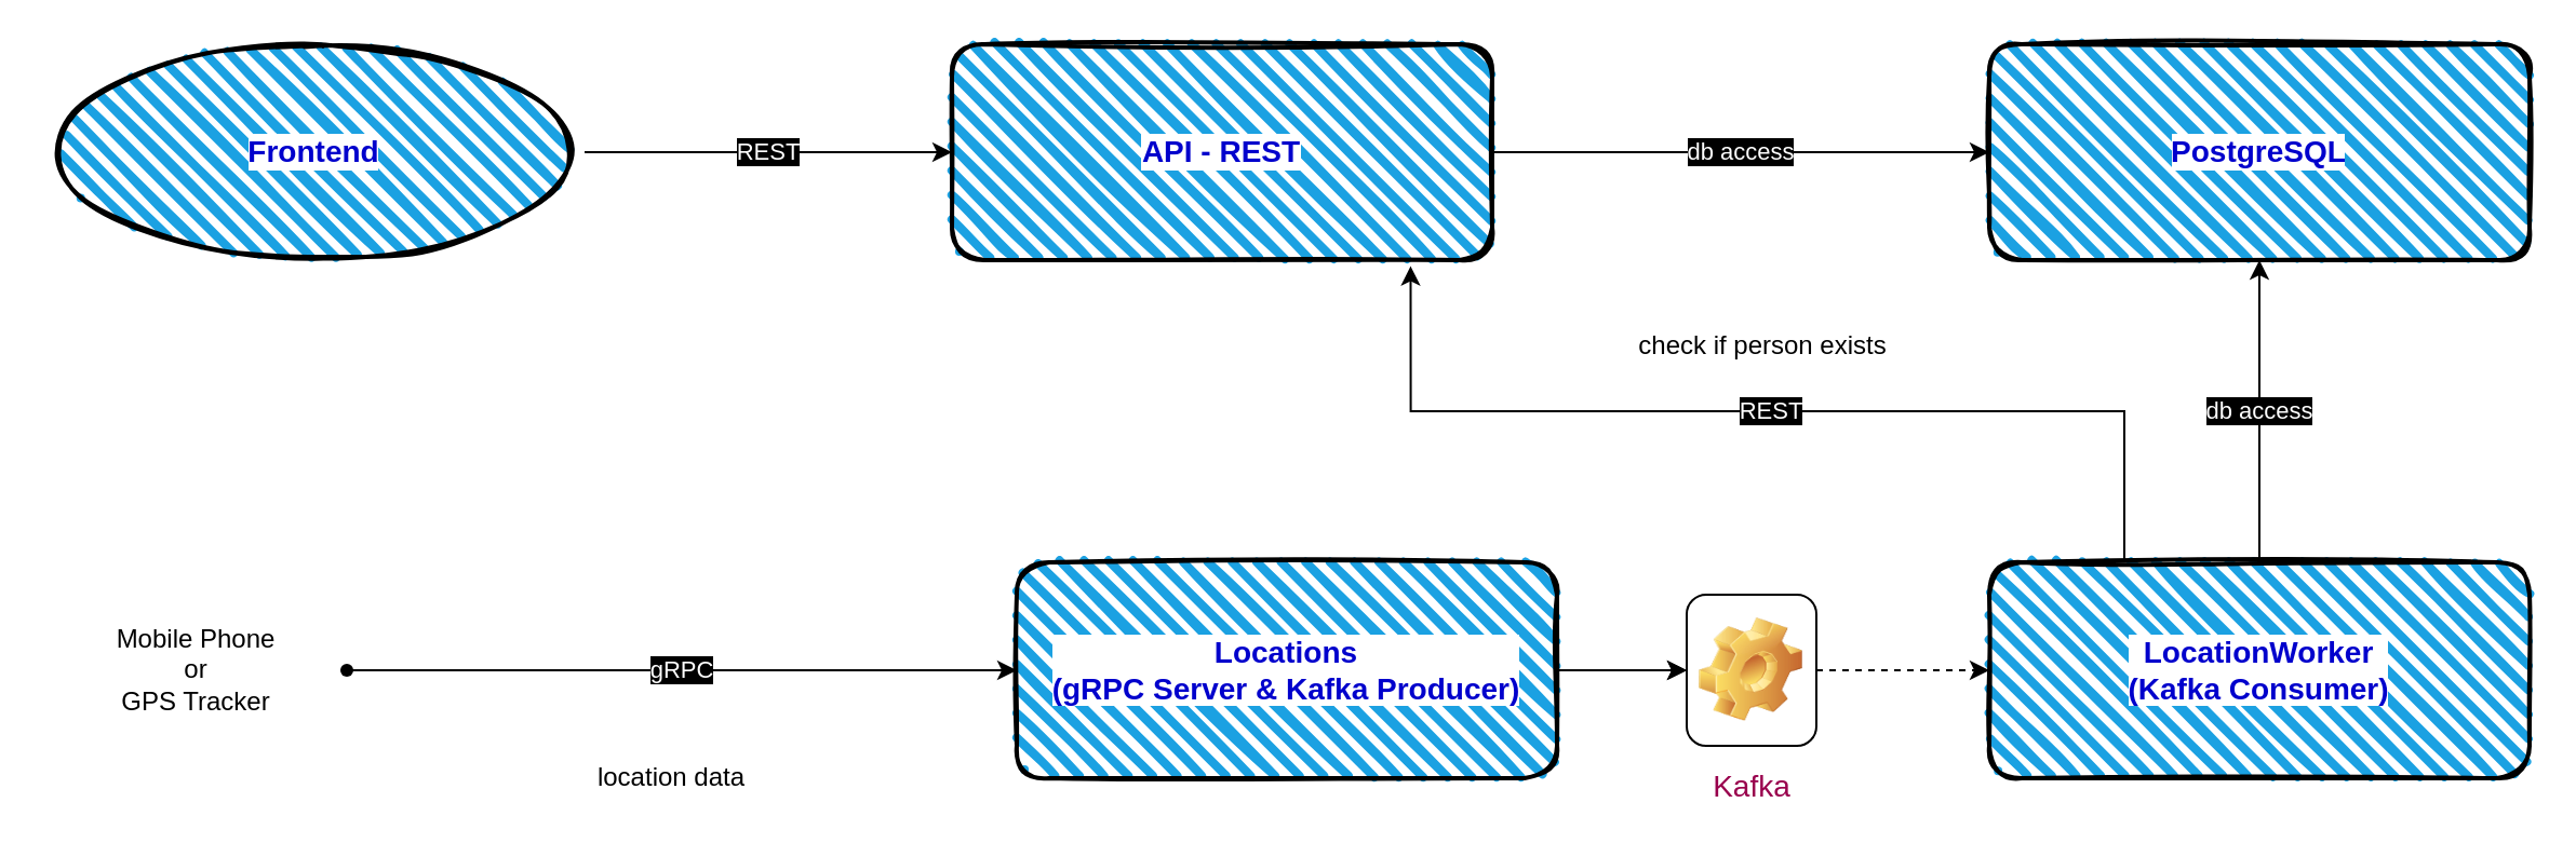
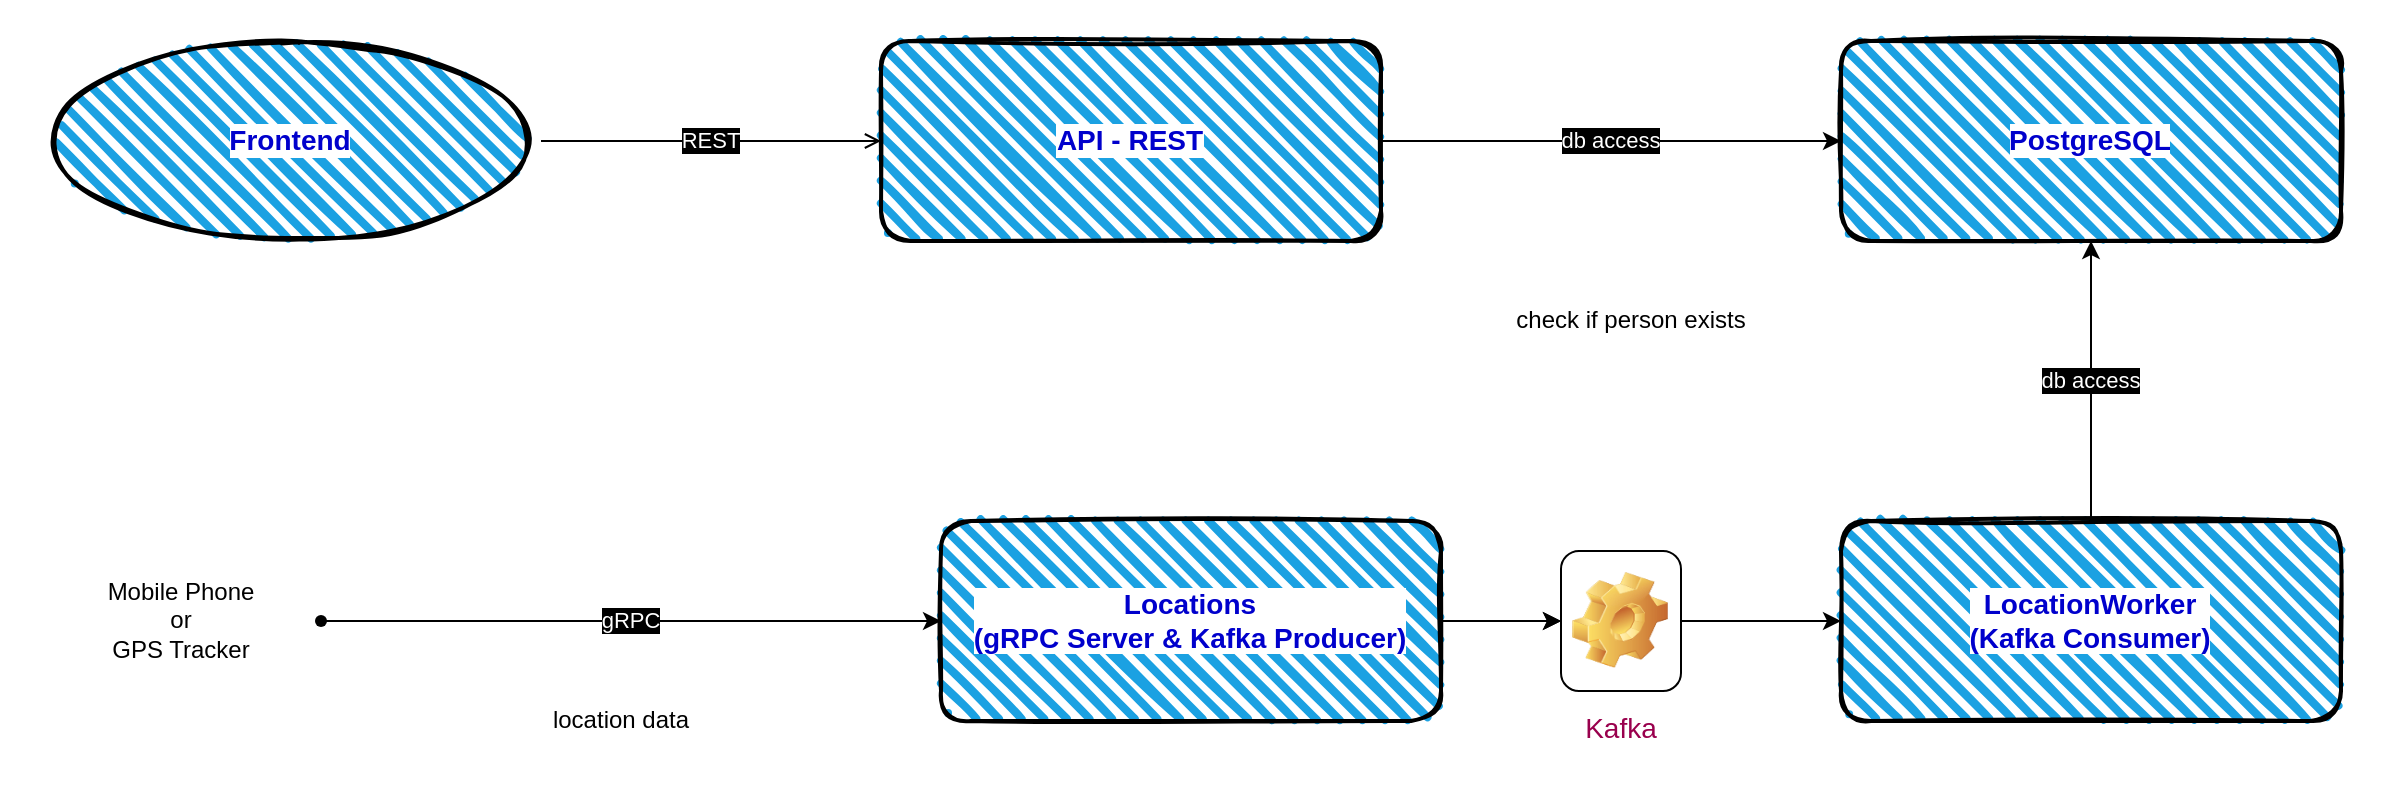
  <mxCell id="0" />
  <mxCell id="1" parent="0" />
  <mxCell id="2" value="PostgreSQL" style="rounded=1;whiteSpace=wrap;html=1;strokeWidth=2;fillWeight=4;hachureGap=8;hachureAngle=45;fillColor=#1ba1e2;sketch=1;fontSize=14;fontColor=#0000CC;verticalAlign=middle;align=center;fontStyle=1;labelBackgroundColor=#FFFFFF;" vertex="1" parent="1"><mxGeometry x="920" y="20" width="250" height="100" as="geometry" /></mxCell>
  <mxCell id="3" value="db access" style="edgeStyle=orthogonalEdgeStyle;rounded=0;orthogonalLoop=1;jettySize=auto;html=1;exitX=1;exitY=0.5;exitDx=0;exitDy=0;labelBackgroundColor=#000000;fontColor=#FFFFFF;" edge="1" parent="1" source="4" target="2"><mxGeometry relative="1" as="geometry" /></mxCell>
  <mxCell id="4" value="API - REST" style="rounded=1;whiteSpace=wrap;html=1;strokeWidth=2;fillWeight=4;hachureGap=8;hachureAngle=45;fillColor=#1ba1e2;sketch=1;fontSize=14;fontColor=#0000CC;verticalAlign=middle;align=center;fontStyle=1;labelBackgroundColor=#FFFFFF;" vertex="1" parent="1"><mxGeometry x="440" y="20" width="250" height="100" as="geometry" /></mxCell>
  <mxCell id="5" value="" style="edgeStyle=orthogonalEdgeStyle;rounded=0;orthogonalLoop=1;jettySize=auto;html=1;" edge="1" parent="1" source="7" target="13"><mxGeometry relative="1" as="geometry" /></mxCell>
  <mxCell id="6" value="" style="edgeStyle=orthogonalEdgeStyle;rounded=0;orthogonalLoop=1;jettySize=auto;html=1;" edge="1" parent="1" source="7" target="13"><mxGeometry relative="1" as="geometry" /></mxCell>
  <mxCell id="7" value="&lt;span style=&quot;font-size: 14px;&quot;&gt;&lt;span style=&quot;font-size: 14px;&quot;&gt;Locations&lt;br&gt;(gRPC Server &amp;amp; Kafka Producer)&lt;br style=&quot;font-size: 14px;&quot;&gt;&lt;/span&gt;&lt;/span&gt;" style="rounded=1;whiteSpace=wrap;html=1;strokeWidth=2;fillWeight=4;hachureGap=8;hachureAngle=45;fillColor=#1ba1e2;sketch=1;fontSize=14;fontColor=#0000CC;align=center;verticalAlign=middle;fontStyle=1;labelBackgroundColor=#FFFFFF;" vertex="1" parent="1"><mxGeometry x="470" y="260" width="250" height="100" as="geometry" /></mxCell>
  <mxCell id="8" value="Frontend" style="ellipse;whiteSpace=wrap;html=1;strokeWidth=2;fillWeight=4;hachureGap=8;hachureAngle=45;fillColor=#1ba1e2;sketch=1;fontSize=14;verticalAlign=middle;align=center;fontStyle=1;fontColor=#0000CC;labelBackgroundColor=#FFFFFF;" vertex="1" parent="1"><mxGeometry x="20" y="20" width="250" height="100" as="geometry" /></mxCell>
- <mxCell id="9" value="REST" style="edgeStyle=orthogonalEdgeStyle;rounded=0;orthogonalLoop=1;jettySize=auto;html=1;fontColor=#FFFFFF;labelBackgroundColor=#000000;entryX=0;entryY=0.5;entryDx=0;entryDy=0;exitX=1;exitY=0.5;exitDx=0;exitDy=0;" edge="1" parent="1" source="8" target="4"><mxGeometry relative="1" as="geometry"><mxPoint x="440" y="100" as="targetPoint" /></mxGeometry></mxCell>
+ <mxCell id="9" value="REST" style="edgeStyle=orthogonalEdgeStyle;rounded=0;orthogonalLoop=1;jettySize=auto;html=1;fontColor=#FFFFFF;labelBackgroundColor=#000000;entryX=0;entryY=0.5;entryDx=0;entryDy=0;exitX=1;exitY=0.5;exitDx=0;exitDy=0;endArrow=open;" edge="1" parent="1" source="8" target="4"><mxGeometry relative="1" as="geometry"><mxPoint x="440" y="100" as="targetPoint" /></mxGeometry></mxCell>
  <mxCell id="10" value="gRPC" style="edgeStyle=orthogonalEdgeStyle;rounded=0;orthogonalLoop=1;jettySize=auto;html=1;fontColor=#FFFFFF;startArrow=none;startFill=0;labelBackgroundColor=#000000;entryX=0;entryY=0.5;entryDx=0;entryDy=0;exitDx=0;exitDy=0;" edge="1" parent="1" source="16" target="7"><mxGeometry relative="1" as="geometry"><mxPoint x="145" y="230" as="sourcePoint" /><mxPoint x="370" y="340" as="targetPoint" /></mxGeometry></mxCell>
  <mxCell id="11" value="db access" style="edgeStyle=orthogonalEdgeStyle;rounded=0;orthogonalLoop=1;jettySize=auto;html=1;exitX=0.5;exitY=0;exitDx=0;exitDy=0;entryX=0.5;entryY=1;entryDx=0;entryDy=0;fontSize=11;fontColor=#FFFFFF;labelBackgroundColor=#000000;" edge="1" parent="1" source="15" target="2"><mxGeometry relative="1" as="geometry"><mxPoint x="1230" y="195" as="targetPoint" /></mxGeometry></mxCell>
- <mxCell id="12" value="" style="edgeStyle=orthogonalEdgeStyle;rounded=0;orthogonalLoop=1;jettySize=auto;html=1;labelBackgroundColor=#000000;fontSize=11;fontColor=#FFFFFF;dashed=1;" edge="1" parent="1" source="13" target="15"><mxGeometry relative="1" as="geometry" /></mxCell>
+ <mxCell id="12" value="" style="edgeStyle=orthogonalEdgeStyle;rounded=0;orthogonalLoop=1;jettySize=auto;html=1;labelBackgroundColor=#000000;fontSize=11;fontColor=#FFFFFF;" edge="1" parent="1" source="13" target="15"><mxGeometry relative="1" as="geometry" /></mxCell>
  <mxCell id="13" value="Kafka" style="icon;html=1;image=img/clipart/Gear_128x128.png;fontSize=14;fontColor=#99004D;" vertex="1" parent="1"><mxGeometry x="780" y="275" width="60" height="70" as="geometry" /></mxCell>
- <mxCell id="14" value="REST" style="edgeStyle=orthogonalEdgeStyle;rounded=0;orthogonalLoop=1;jettySize=auto;html=1;exitX=0.25;exitY=0;exitDx=0;exitDy=0;entryX=0.849;entryY=1.028;entryDx=0;entryDy=0;entryPerimeter=0;labelBackgroundColor=#000000;fontColor=#FFFFFF;" edge="1" parent="1" source="15" target="4"><mxGeometry relative="1" as="geometry" /></mxCell>
  <mxCell id="15" value="LocationWorker&lt;br&gt;(Kafka Consumer)" style="rounded=1;whiteSpace=wrap;html=1;strokeWidth=2;fillWeight=4;hachureGap=8;hachureAngle=45;fillColor=#1ba1e2;sketch=1;fontSize=14;fontColor=#0000CC;fontStyle=1;verticalAlign=middle;align=center;labelBackgroundColor=#FFFFFF;" vertex="1" parent="1"><mxGeometry x="920" y="260" width="250" height="100" as="geometry" /></mxCell>
  <mxCell id="16" value="" style="shape=waypoint;sketch=0;size=6;pointerEvents=1;points=[];fillColor=none;resizable=0;rotatable=0;perimeter=centerPerimeter;snapToPoint=1;fontColor=#FFFFFF;" vertex="1" parent="1"><mxGeometry x="140" y="290" width="40" height="40" as="geometry" /></mxCell>
  <mxCell id="17" value="Mobile Phone&lt;br&gt;or&lt;br&gt;GPS Tracker" style="text;html=1;align=center;verticalAlign=middle;resizable=0;points=[];autosize=1;strokeColor=none;fillColor=none;fontColor=#000000;" vertex="1" parent="1"><mxGeometry x="40" y="280" width="100" height="60" as="geometry" /></mxCell>
  <mxCell id="18" value="location data" style="text;html=1;align=center;verticalAlign=middle;resizable=0;points=[];autosize=1;strokeColor=none;fillColor=none;fontColor=#000000;" vertex="1" parent="1"><mxGeometry x="265" y="345" width="90" height="30" as="geometry" /></mxCell>
  <mxCell id="19" value="check if person exists" style="text;html=1;align=center;verticalAlign=middle;resizable=0;points=[];autosize=1;strokeColor=none;fillColor=none;fontColor=#000000;" vertex="1" parent="1"><mxGeometry x="745" y="145" width="140" height="30" as="geometry" /></mxCell>
